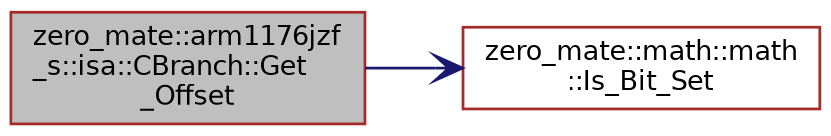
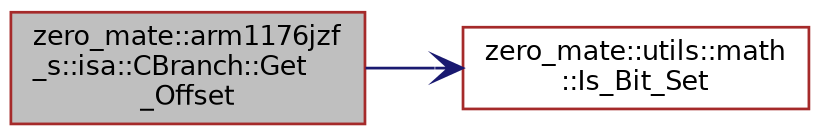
  digraph {
    rankdir=LR
    node [color=brown fontname=Helvetica fontsize=10 shape=record]
    n1 [fillcolor=grey75 fontcolor=black height=0.2 label="zero_mate::arm1176jzf\l_s::isa::CBranch::Get\l_Offset" style=filled width=0.4]
-   n2 [height=0.2 label="zero_mate::math::math\l::Is_Bit_Set" width=0.4]
+   n2 [height=0.2 label="zero_mate::utils::math\l::Is_Bit_Set" width=0.4]
    n1 -> n2 [color=midnightblue fontname=Helvetica fontsize=10 labelfontname=Helvetica labelfontsize=10 style=solid arrowhead=vee]
  }
